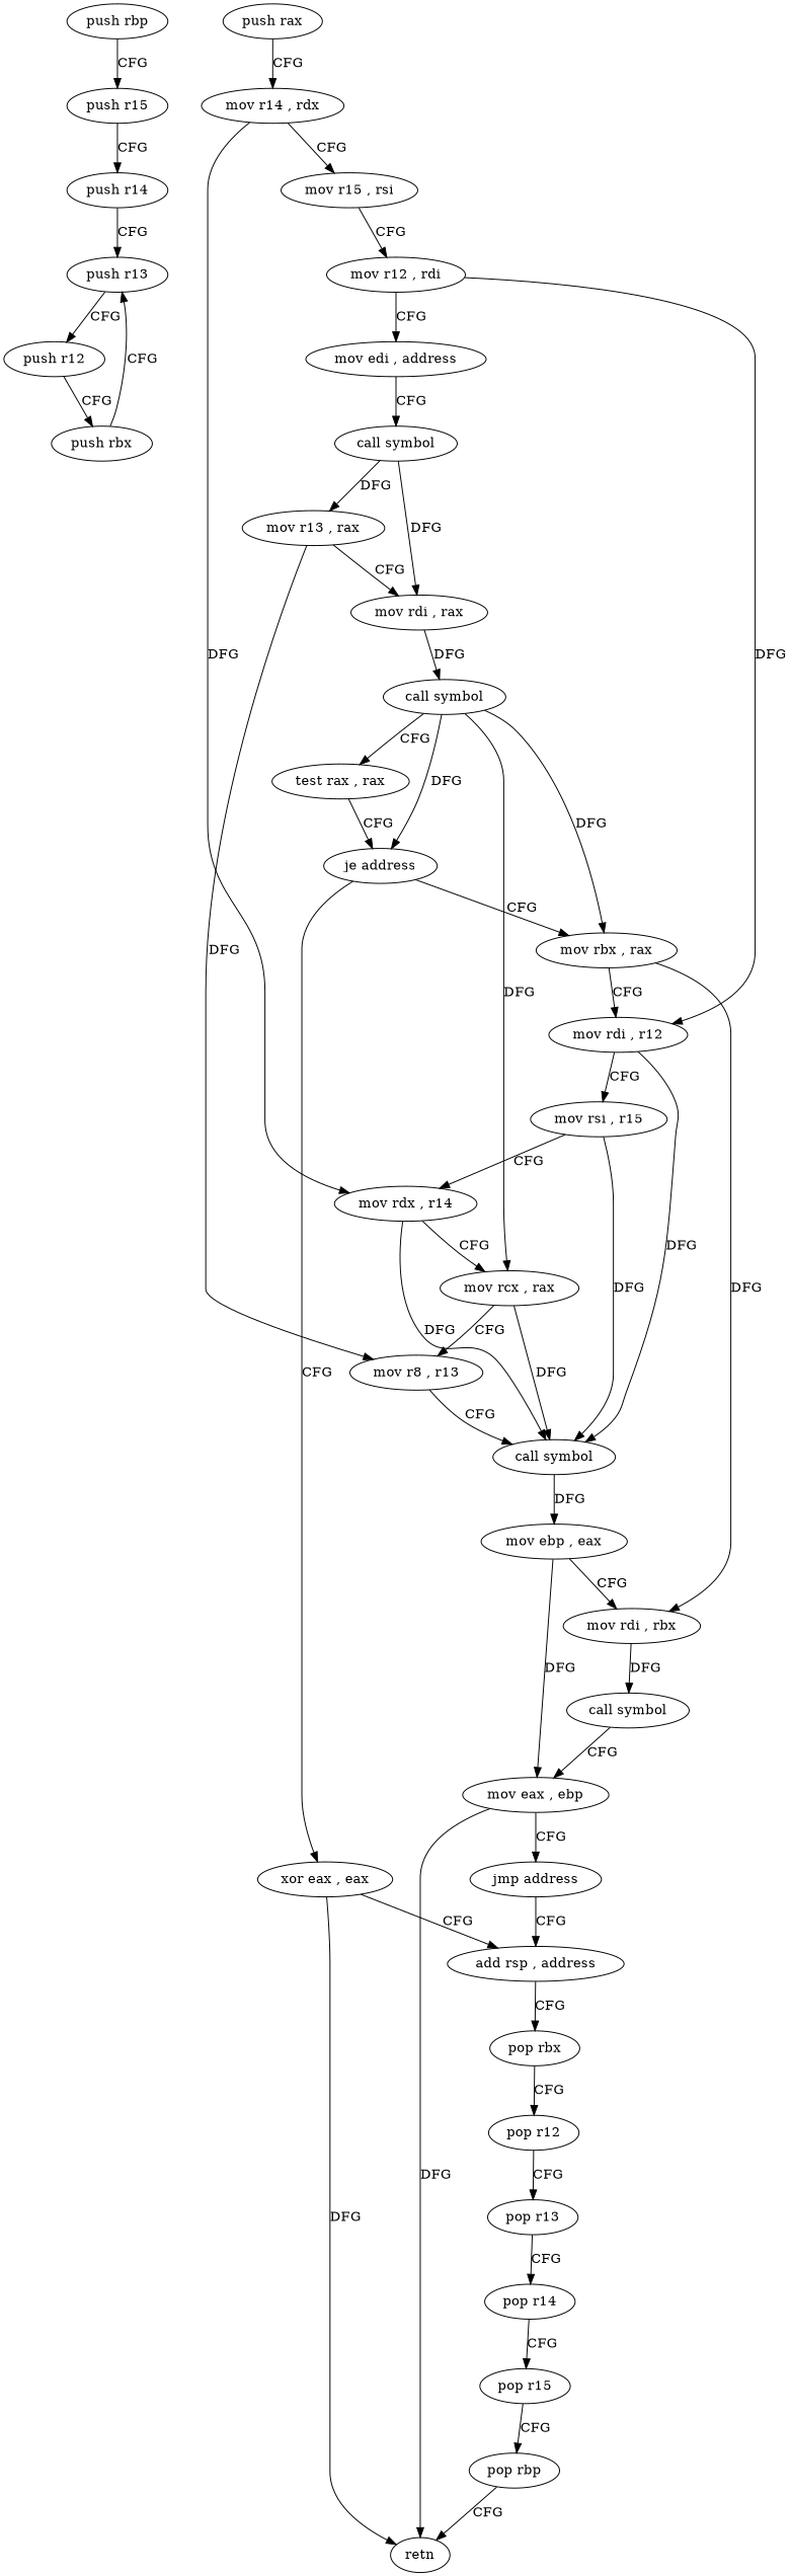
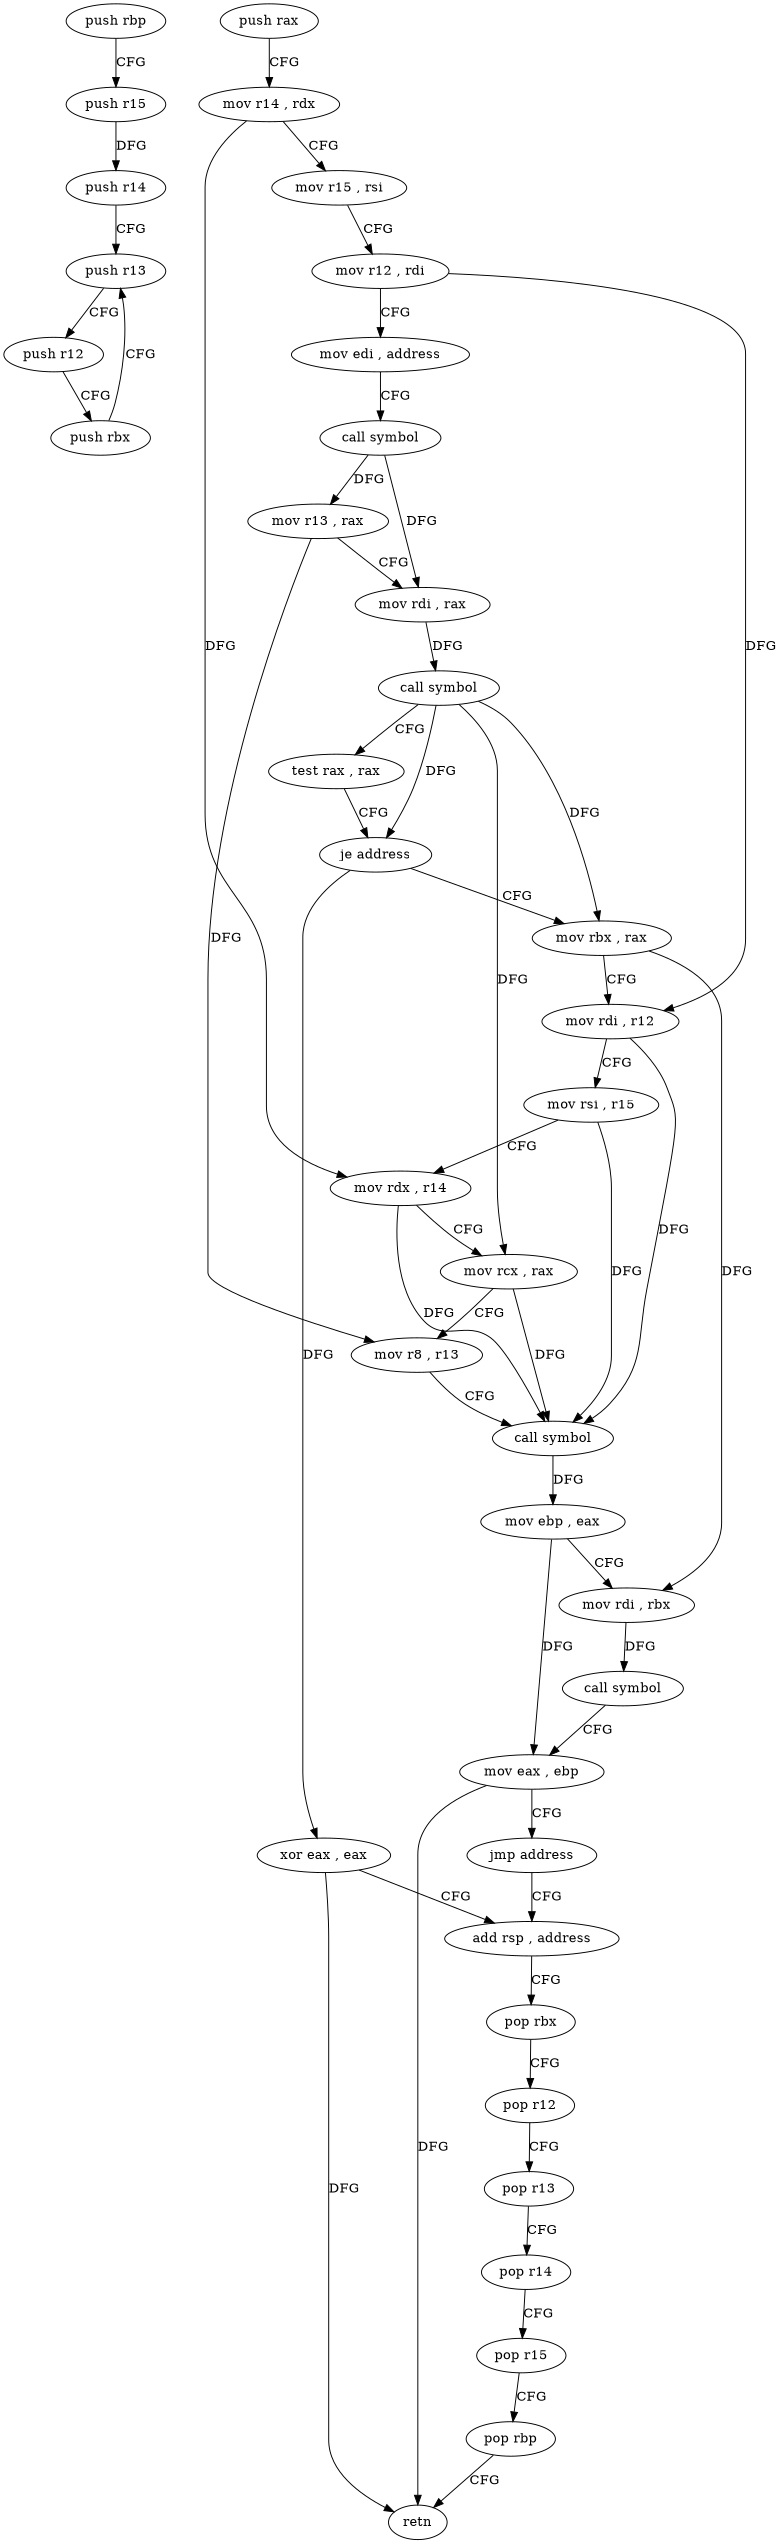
  digraph {
    n1 [label="push rbp"]
    n2 [label="push r15"]
    n3 [label="push r14"]
    n4 [label="push r13"]
    n5 [label="push r12"]
    n6 [label="push rbx"]
    n7 [label="push rax"]
    n8 [label="mov r14 , rdx"]
    n9 [label="mov r15 , rsi"]
    n10 [label="mov rdx , r14"]
    n11 [label="mov r12 , rdi"]
    n12 [label="mov rcx , rax"]
    n13 [label="call symbol"]
    n14 [label="mov edi , address"]
    n15 [label="mov rdi , r12"]
    n16 [label="mov rsi , r15"]
    n17 [label="call symbol"]
    n18 [label="mov r13 , rax"]
    n19 [label="mov rdi , rax"]
    n20 [label="mov r8 , r13"]
    n21 [label="call symbol"]
    n22 [label="test rax , rax"]
    n23 [label="je address"]
    n24 [label="mov rbx , rax"]
    n25 [label="xor eax , eax"]
    n26 [label="mov rdi , rbx"]
    n27 [label="add rsp , address"]
    n28 [label=retn]
    n29 [label="pop rbx"]
    n30 [label="call symbol"]
    n31 [label="pop r12"]
    n32 [label="mov ebp , eax"]
    n33 [label="mov eax , ebp"]
    n34 [label="jmp address"]
    n35 [label="pop r13"]
    n36 [label="pop r14"]
    n37 [label="pop r15"]
    n38 [label="pop rbp"]
    n1 -> n2 [label=CFG]
-   n2 -> n3 [label=CFG]
+   n2 -> n3 [label=DFG]
    n3 -> n4 [label=CFG]
    n4 -> n5 [label=CFG]
    n5 -> n6 [label=CFG]
    n6 -> n4 [label=CFG]
    n7 -> n8 [label=CFG]
    n8 -> n9 [label=CFG]
    n8 -> n10 [label=DFG]
    n9 -> n11 [label=CFG]
    n10 -> n12 [label=CFG]
    n10 -> n13 [label=DFG]
    n11 -> n14 [label=CFG]
    n11 -> n15 [label=DFG]
    n12 -> n13 [label=DFG]
    n12 -> n20 [label=CFG]
    n13 -> n32 [label=DFG]
    n14 -> n17 [label=CFG]
    n15 -> n13 [label=DFG]
    n15 -> n16 [label=CFG]
    n16 -> n10 [label=CFG]
    n16 -> n13 [label=DFG]
    n17 -> n18 [label=DFG]
    n17 -> n19 [label=DFG]
    n18 -> n19 [label=CFG]
    n18 -> n20 [label=DFG]
    n19 -> n21 [label=DFG]
    n20 -> n13 [label=CFG]
    n21 -> n12 [label=DFG]
    n21 -> n22 [label=CFG]
    n21 -> n23 [label=DFG]
    n21 -> n24 [label=DFG]
    n22 -> n23 [label=CFG]
    n23 -> n24 [label=CFG]
-   n23 -> n25 [label=CFG]
+   n23 -> n25 [label=DFG]
    n24 -> n15 [label=CFG]
    n24 -> n26 [label=DFG]
    n25 -> n27 [label=CFG]
    n25 -> n28 [label=DFG]
    n26 -> n30 [label=DFG]
    n27 -> n29 [label=CFG]
    n29 -> n31 [label=CFG]
    n30 -> n33 [label=CFG]
    n31 -> n35 [label=CFG]
    n32 -> n26 [label=CFG]
    n32 -> n33 [label=DFG]
    n33 -> n28 [label=DFG]
    n33 -> n34 [label=CFG]
    n34 -> n27 [label=CFG]
    n35 -> n36 [label=CFG]
    n36 -> n37 [label=CFG]
    n37 -> n38 [label=CFG]
    n38 -> n28 [label=CFG]
  }
